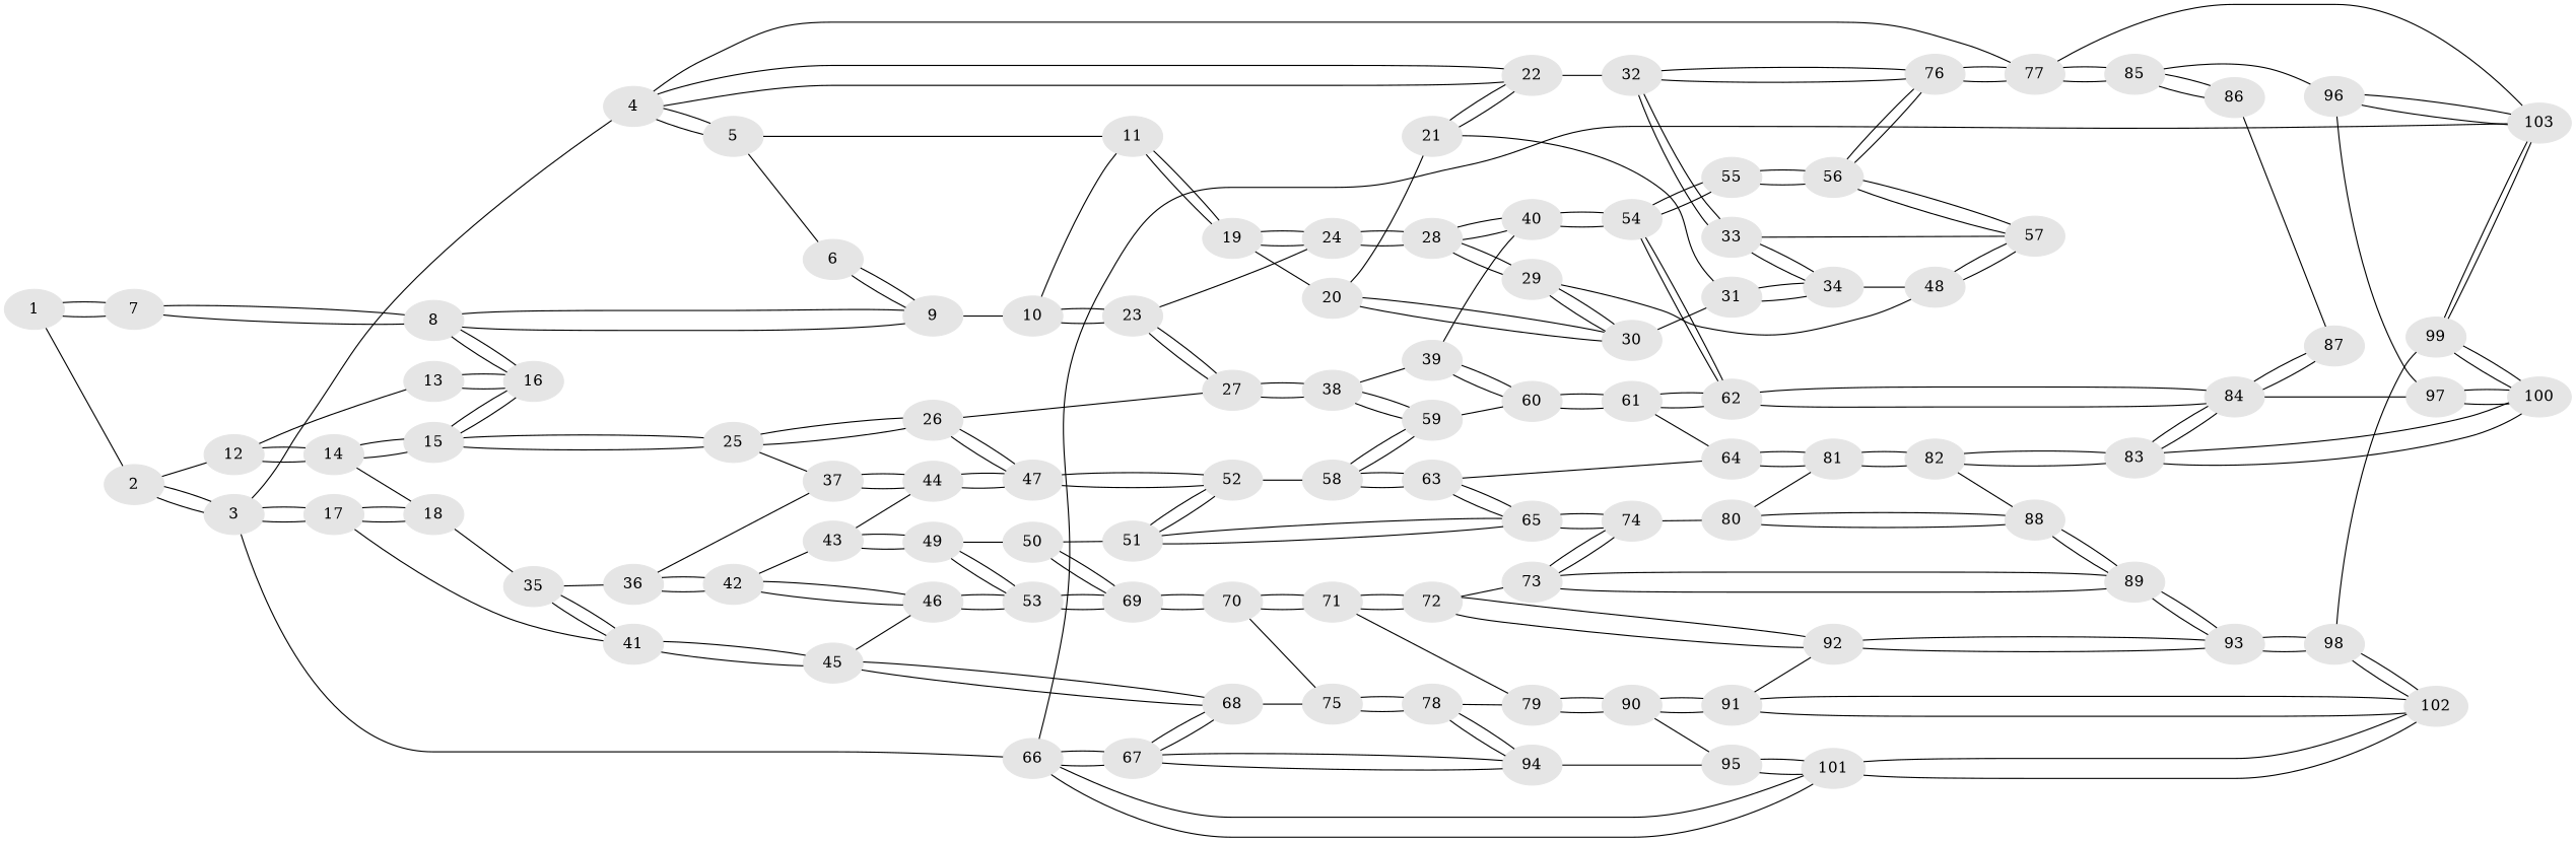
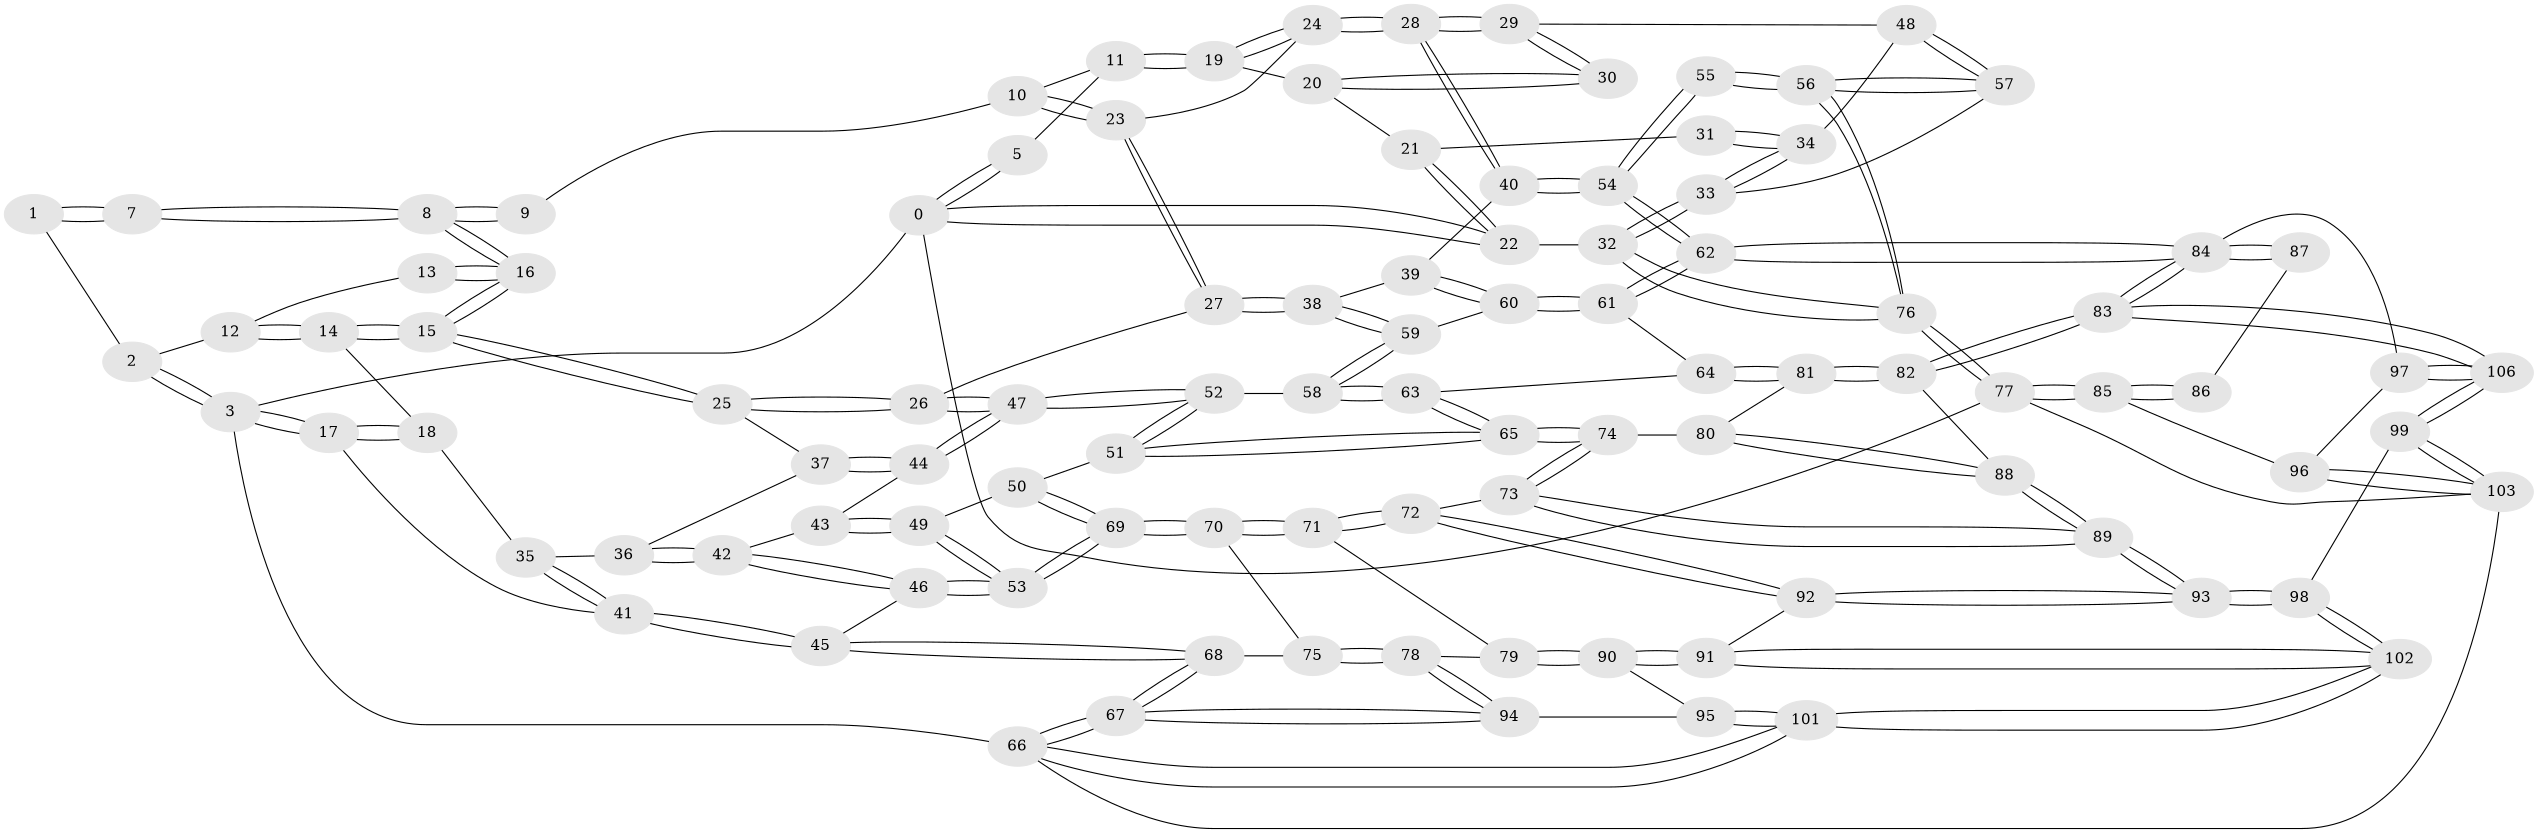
  graph {
    rankdir=LR
    node [color=gray90 style=filled]
    1
    2
    7
    3
    12
    8
-   4
+   4 [label=0]
    17
    66
    13
    14
    5
    22
    77
    18
    41
    67
    101
    103
-   6
    11
    32
    85
    9
    19
    10
    16
    23
    24
    27
    20
    15
    25
    35
    26
    37
    45
    36
    21
    30
    28
    31
    34
    33
    76
    38
    29
    40
    47
    44
    52
    39
    59
    48
    54
    57
    42
    43
    46
    60
    61
    55
    62
    68
    49
    53
    50
    75
    69
    58
    51
    65
    70
    74
    63
    56
    84
    64
    81
    87
    97
    82
    80
    94
    102
    95
    78
    71
    72
    79
    73
    92
    90
    89
    93
    88
    86
    96
    91
    83
-   100
+   100 [label=106]
    98
    99
    1 -- 2
    1 -- 7
    1 -- 7
    2 -- 3
    2 -- 3
    2 -- 12
    7 -- 8
    7 -- 8
    3 -- 4
    3 -- 17
    3 -- 17
    3 -- 66
    12 -- 13
    12 -- 14
    12 -- 14
    8 -- 9
    8 -- 9
    8 -- 16
    8 -- 16
    4 -- 5
    4 -- 5
    4 -- 22
    4 -- 22
    4 -- 77
    17 -- 18
    17 -- 18
    17 -- 41
    66 -- 67
    66 -- 67
    66 -- 101
    66 -- 101
    66 -- 103
    13 -- 16
    13 -- 16
    14 -- 18
    14 -- 15
    14 -- 15
-   5 -- 6
    5 -- 11
    22 -- 32
    77 -- 103
    77 -- 85
    77 -- 85
    18 -- 35
    41 -- 45
    41 -- 45
    67 -- 68
    67 -- 68
    67 -- 94
    67 -- 94
    101 -- 102
    101 -- 102
-   6 -- 9
-   6 -- 9
    11 -- 19
    11 -- 19
    32 -- 33
    32 -- 33
    32 -- 76
    32 -- 76
    85 -- 86
    85 -- 86
    85 -- 96
    9 -- 10
    19 -- 24
    19 -- 24
    19 -- 20
    10 -- 11
    10 -- 23
    10 -- 23
    23 -- 24
    23 -- 27
    23 -- 27
    24 -- 28
    24 -- 28
    27 -- 38
    27 -- 38
    20 -- 21
    20 -- 30
    20 -- 30
    15 -- 16
    15 -- 16
    15 -- 25
    15 -- 25
    25 -- 26
    25 -- 26
    25 -- 37
    35 -- 41
    35 -- 41
    35 -- 36
    26 -- 27
    26 -- 47
    26 -- 47
    37 -- 44
    37 -- 44
    45 -- 46
    45 -- 68
    45 -- 68
    36 -- 37
    36 -- 42
    36 -- 42
    21 -- 22
    21 -- 22
    21 -- 31
-   30 -- 31
    28 -- 29
    28 -- 29
    28 -- 40
    28 -- 40
    31 -- 34
    31 -- 34
    34 -- 48
    33 -- 34
    33 -- 34
    33 -- 57
    76 -- 77
    76 -- 77
    38 -- 39
    38 -- 59
    38 -- 59
    29 -- 30
    29 -- 30
    29 -- 48
    40 -- 54
    40 -- 54
    47 -- 52
    47 -- 52
    44 -- 47
    44 -- 47
    52 -- 58
    39 -- 40
    39 -- 60
    39 -- 60
    59 -- 60
    48 -- 57
    48 -- 57
    54 -- 55
    54 -- 55
    54 -- 62
    54 -- 62
    42 -- 43
    42 -- 46
    42 -- 46
    43 -- 44
    43 -- 49
    43 -- 49
    46 -- 53
    46 -- 53
    60 -- 61
    60 -- 61
    61 -- 62
    61 -- 62
    61 -- 64
    55 -- 56
    55 -- 56
    62 -- 84
    62 -- 84
    68 -- 75
    49 -- 53
    49 -- 53
    49 -- 50
    53 -- 69
    53 -- 69
    50 -- 69
    50 -- 69
    50 -- 51
    75 -- 78
    75 -- 78
    69 -- 70
    69 -- 70
    58 -- 59
    58 -- 59
    58 -- 63
    58 -- 63
    51 -- 52
    51 -- 52
    51 -- 65
    51 -- 65
    65 -- 74
    65 -- 74
    70 -- 75
    70 -- 71
    70 -- 71
    74 -- 80
    63 -- 65
    63 -- 65
    63 -- 64
    56 -- 76
    56 -- 76
    56 -- 57
    56 -- 57
    84 -- 87
    84 -- 87
    84 -- 97
    64 -- 81
    64 -- 81
    81 -- 82
    81 -- 82
    97 -- 100
    97 -- 100
    82 -- 88
    82 -- 83
    82 -- 83
    80 -- 81
    80 -- 88
    80 -- 88
    94 -- 95
    95 -- 101
    95 -- 101
    78 -- 94
    78 -- 94
    78 -- 79
    71 -- 72
    71 -- 72
    71 -- 79
    72 -- 73
    72 -- 92
    72 -- 92
    79 -- 90
    79 -- 90
    73 -- 74
    73 -- 74
    73 -- 89
    73 -- 89
    92 -- 93
    92 -- 93
    90 -- 95
    90 -- 91
    90 -- 91
    89 -- 93
    89 -- 93
    93 -- 98
    93 -- 98
    88 -- 89
    88 -- 89
    86 -- 87
    96 -- 103
    96 -- 103
    96 -- 97
    91 -- 102
    91 -- 102
    91 -- 92
    83 -- 84
    83 -- 84
    83 -- 100
    83 -- 100
    98 -- 102
    98 -- 102
    98 -- 99
    99 -- 103
    99 -- 103
    99 -- 100
    99 -- 100
  }
